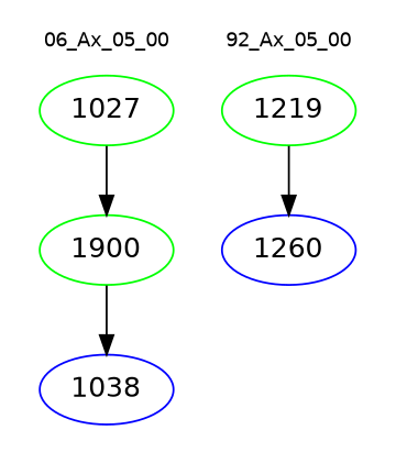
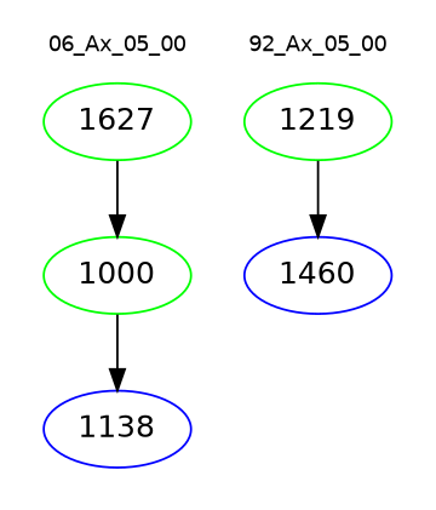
  digraph {
    fontname="DejaVu Sans"
    node [color=green fontname="DejaVu Sans"]
    edge [color=black fontname="DejaVu Sans"]
-   n1 [label=1027]
-   n2 [label=1900]
-   n3 [color=blue label=1038]
+   n1 [label=1627]
+   n2 [label=1000]
+   n3 [color=blue label=1138]
    n4 [label=1219]
-   n5 [color=blue label=1260]
+   n5 [color=blue label=1460]
    subgraph cluster_1 {
      color=white
      fontsize=10
      label="06_Ax_05_00"
      n1
      n2
      n3
    }
    subgraph cluster_2 {
      color=white
      fontsize=10
      label="92_Ax_05_00"
      n4
      n5
    }
    n1 -> n2
    n2 -> n3
    n4 -> n5
  }
